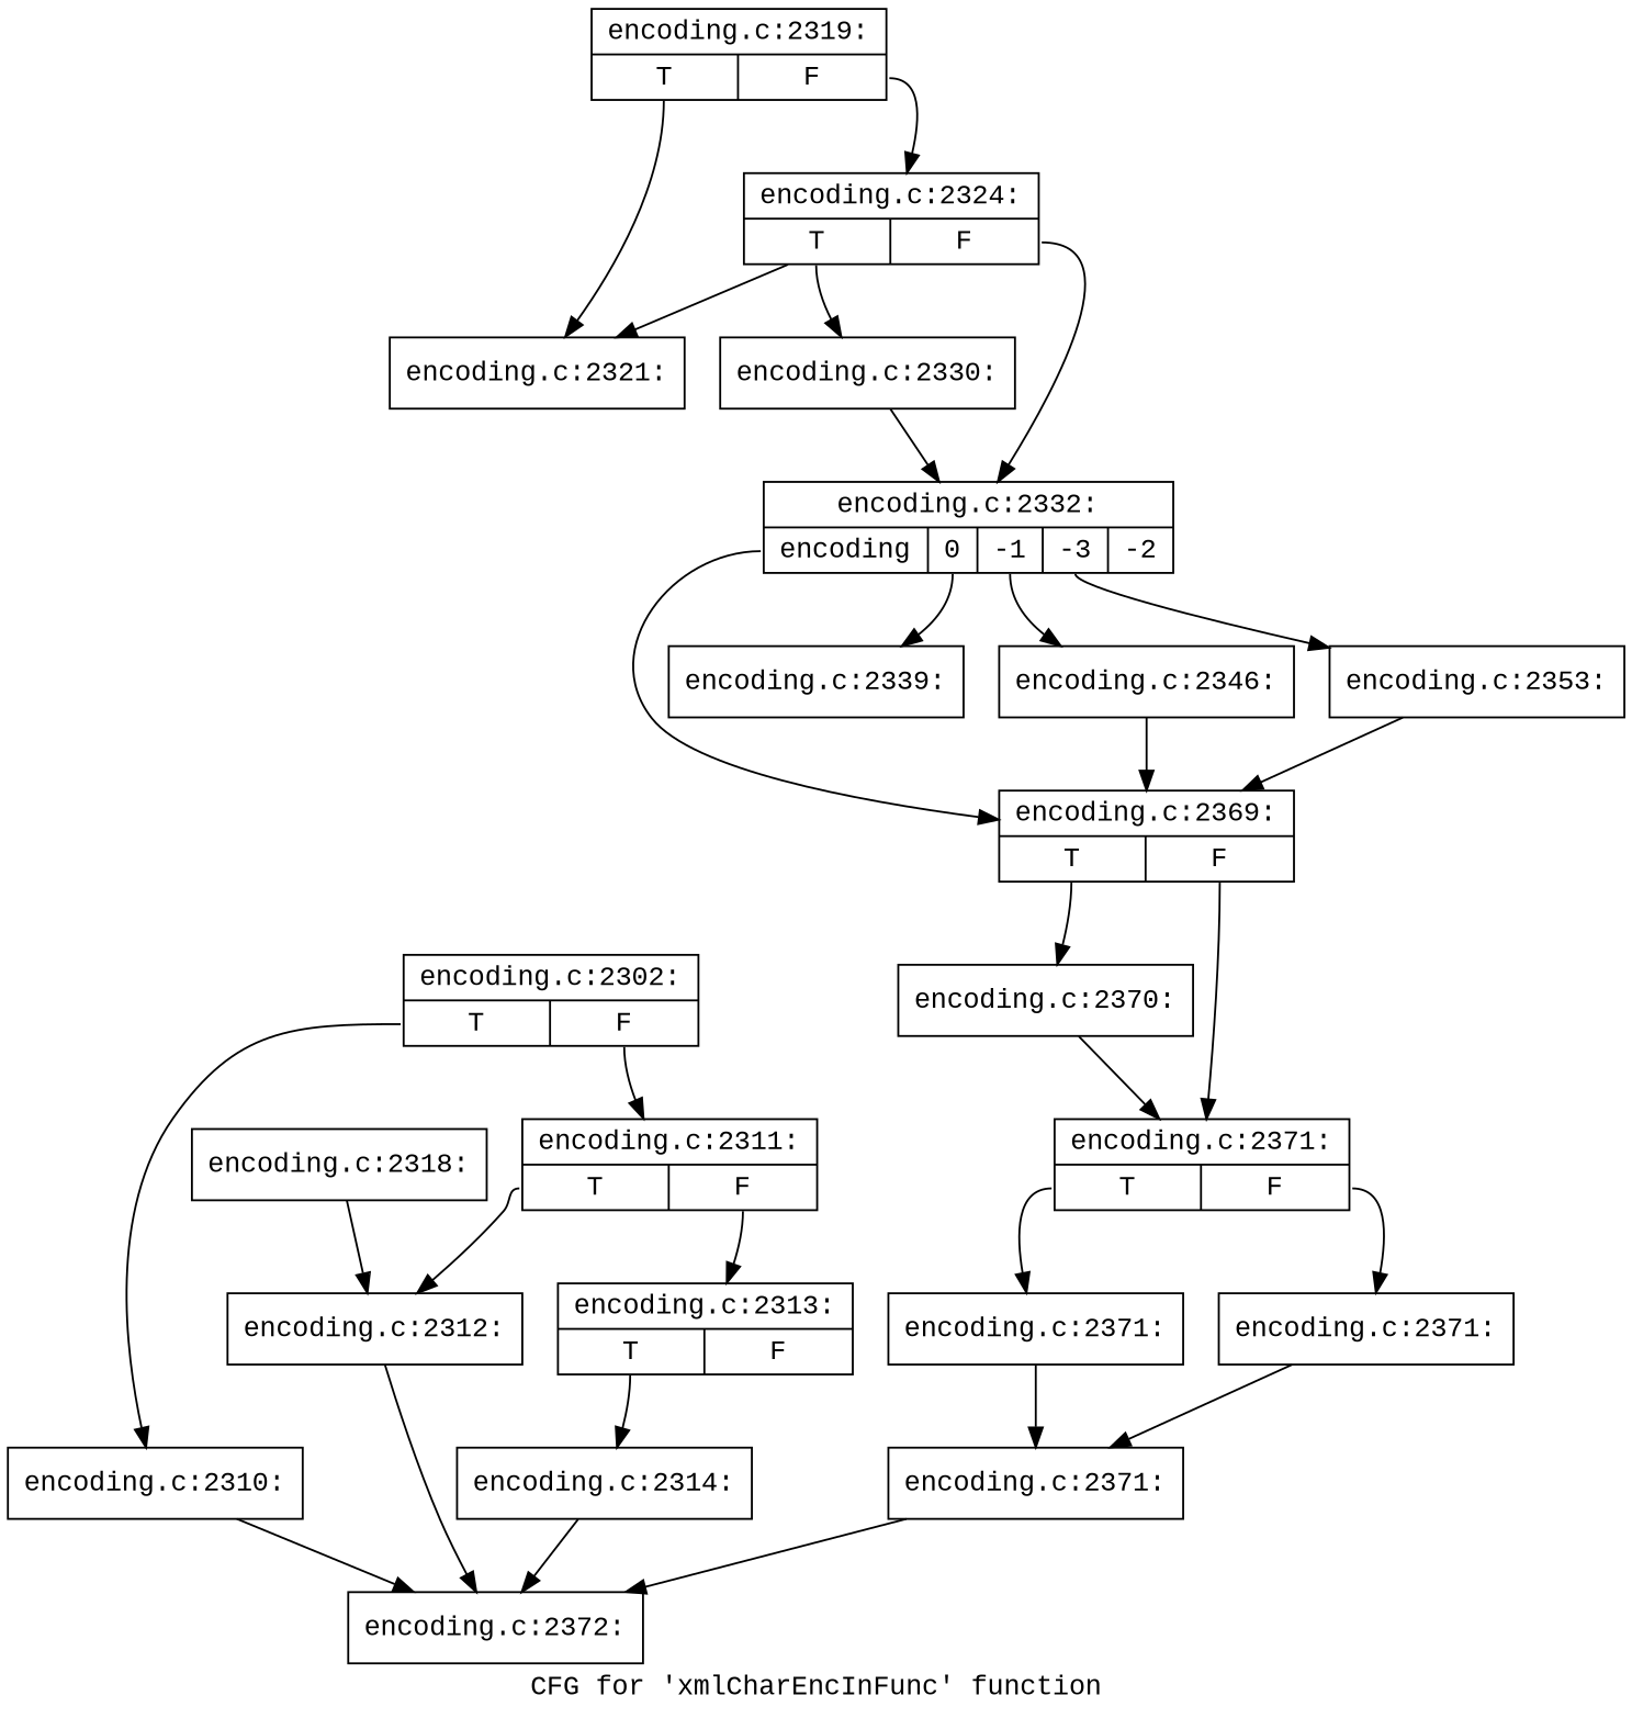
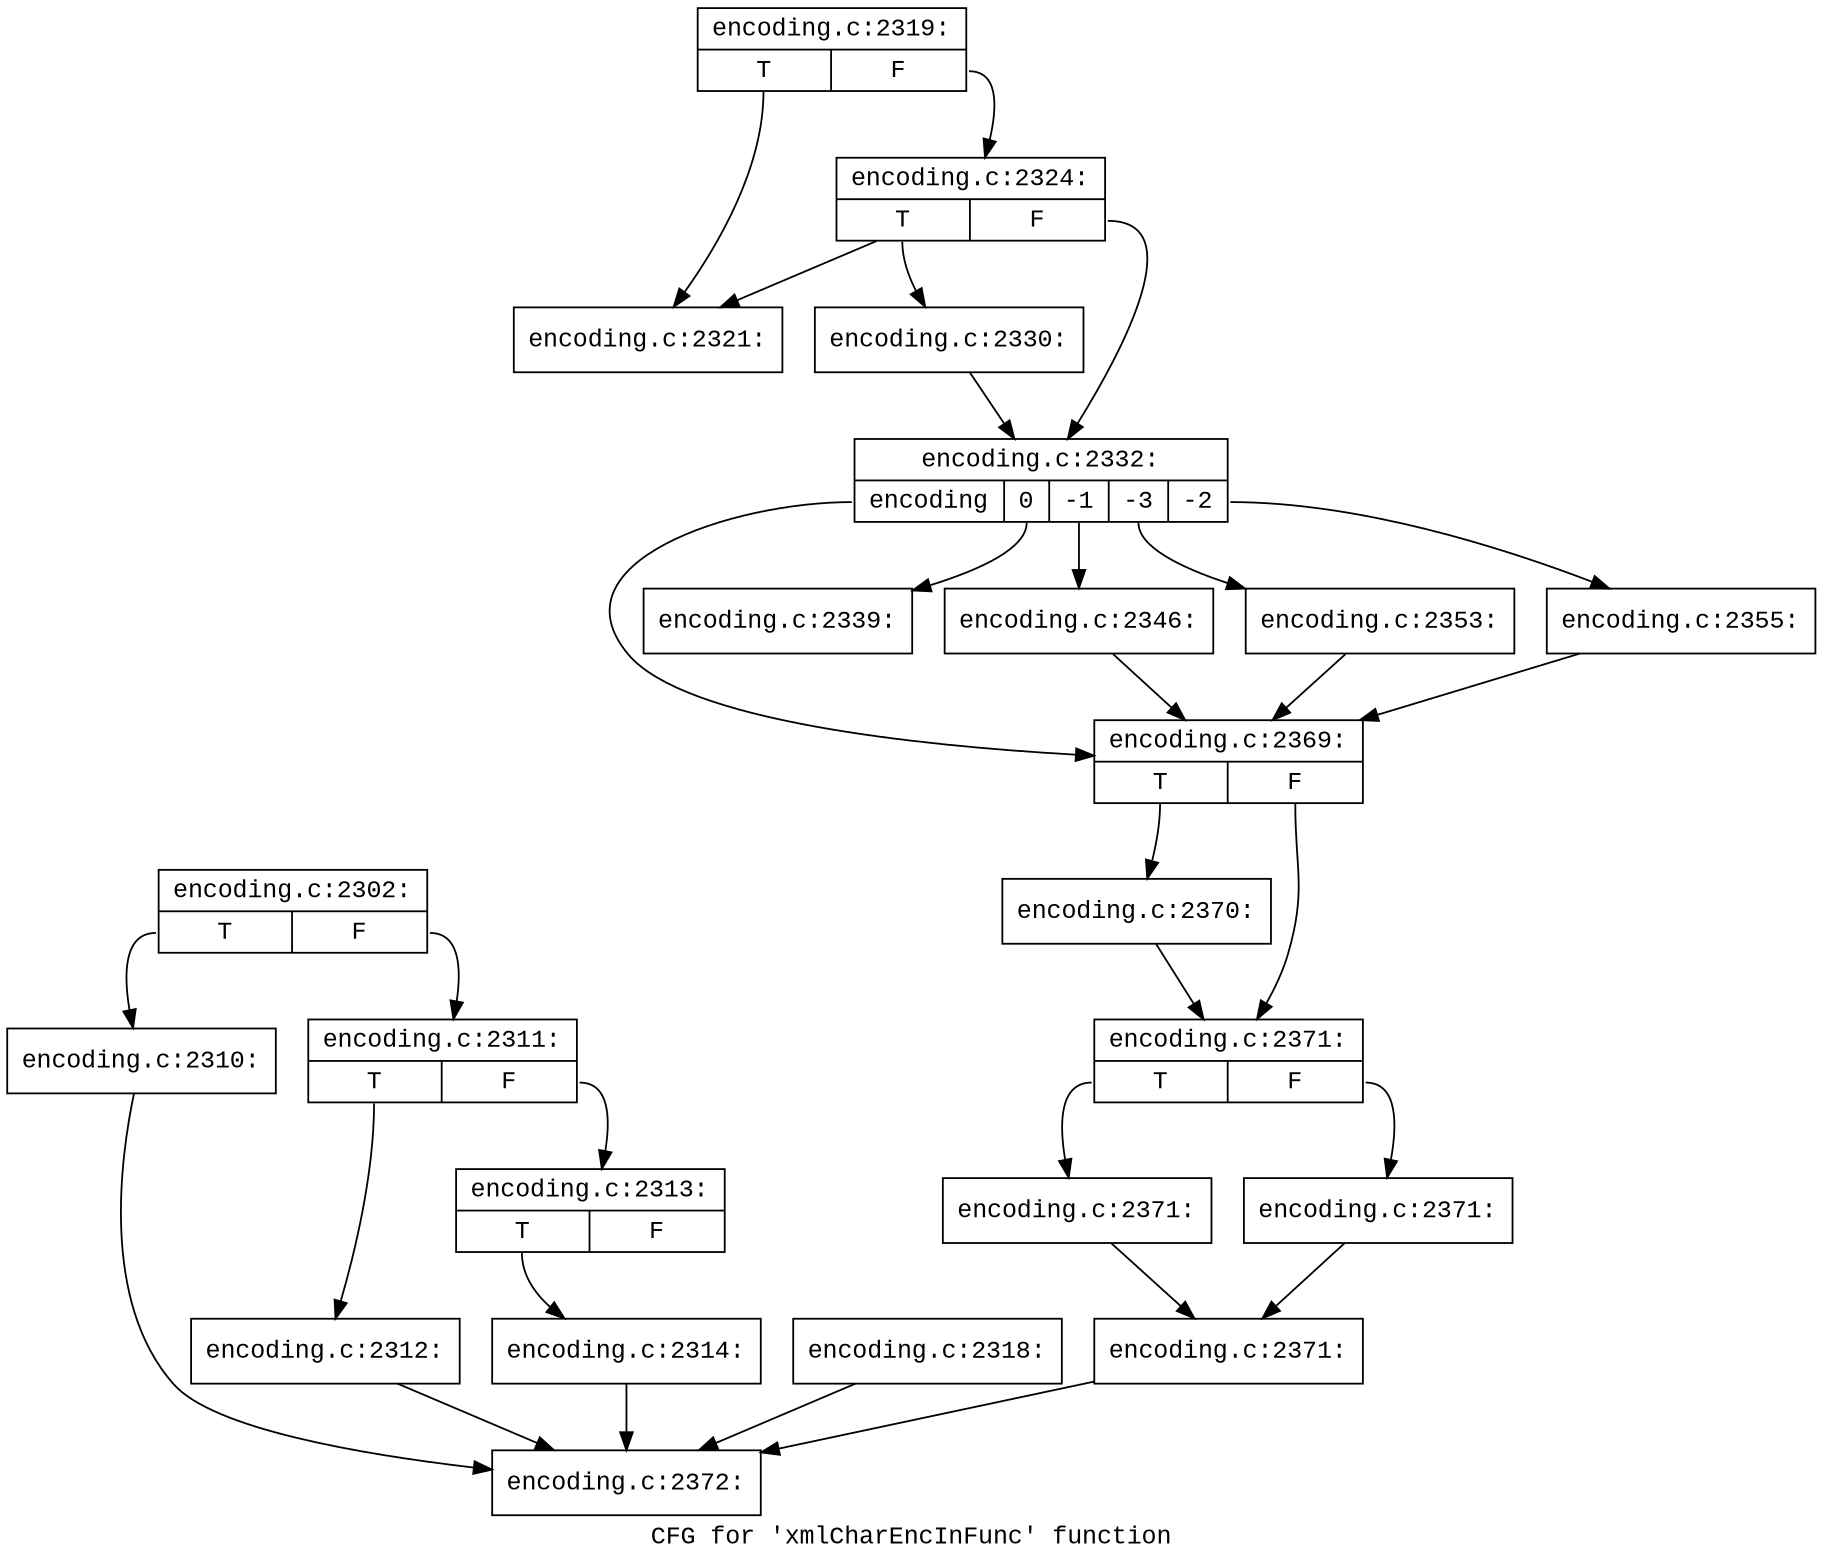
  digraph {
    fontname="Liberation Mono"
    label="CFG for 'xmlCharEncInFunc' function"
    node [fontname="Liberation Mono" shape=record]
    edge [fontname="Liberation Mono"]
    n1 [label="{encoding.c:2302:|{<s0>T|<s1>F}}"]
    n2 [label="{encoding.c:2310:}"]
    n3 [label="{encoding.c:2311:|{<s0>T|<s1>F}}"]
    n4 [label="{encoding.c:2372:}"]
    n5 [label="{encoding.c:2312:}"]
    n6 [label="{encoding.c:2313:|{<s0>T|<s1>F}}"]
    n7 [label="{encoding.c:2314:}"]
    n8 [label="{encoding.c:2318:}"]
    n9 [label="{encoding.c:2319:|{<s0>T|<s1>F}}"]
    n10 [label="{encoding.c:2321:}"]
    n11 [label="{encoding.c:2324:|{<s0>T|<s1>F}}"]
    n12 [label="{encoding.c:2330:}"]
    n13 [label="{encoding.c:2332:|{<s0>encoding|<s1>0|<s2>-1|<s3>-3|<s4>-2}}"]
    n14 [label="{encoding.c:2369:|{<s0>T|<s1>F}}"]
    n15 [label="{encoding.c:2339:}"]
    n16 [label="{encoding.c:2346:}"]
    n17 [label="{encoding.c:2353:}"]
+   n18 [label="{encoding.c:2355:}"]
    n19 [label="{encoding.c:2370:}"]
    n20 [label="{encoding.c:2371:|{<s0>T|<s1>F}}"]
    n21 [label="{encoding.c:2371:}"]
    n22 [label="{encoding.c:2371:}"]
    n23 [label="{encoding.c:2371:}"]
    n1 -> n2 [tailport=s0]
    n1 -> n3 [tailport=s1]
    n2 -> n4
    n3 -> n5 [tailport=s0]
    n3 -> n6 [tailport=s1]
    n5 -> n4
    n6 -> n7 [tailport=s0]
    n7 -> n4
-   n8 -> n5
+   n8 -> n4
    n9 -> n10 [tailport=s0]
    n9 -> n11 [tailport=s1]
    n11 -> n10
    n11 -> n12 [tailport=s0]
    n11 -> n13 [tailport=s1]
    n12 -> n13
    n13 -> n14 [tailport=s0]
    n13 -> n15 [tailport=s1]
    n13 -> n16 [tailport=s2]
    n13 -> n17 [tailport=s3]
+   n13 -> n18 [tailport=s4]
    n14 -> n19 [tailport=s0]
    n14 -> n20 [tailport=s1]
    n16 -> n14
    n17 -> n14
+   n18 -> n14
    n19 -> n20
    n20 -> n21 [tailport=s0]
    n20 -> n22 [tailport=s1]
    n21 -> n23
    n22 -> n23
    n23 -> n4
  }
